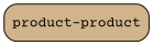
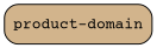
  digraph {
    fontname="Courier Prime"
-   n1 [fontname="Courier Prime" fontsize=14 label="product-product" shape=box style="rounded,filled" fillcolor=tan]
+   n1 [fontname="Courier Prime" fontsize=14 label="product-domain" shape=box style="rounded,filled" fillcolor=tan]
  }
